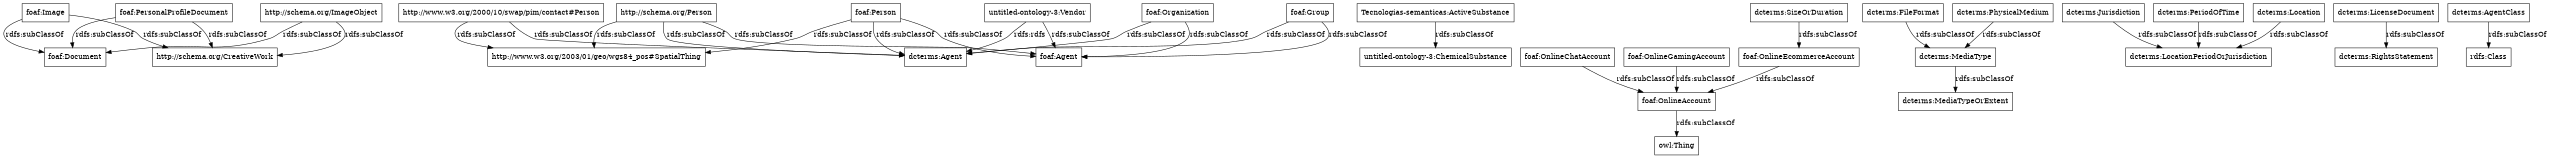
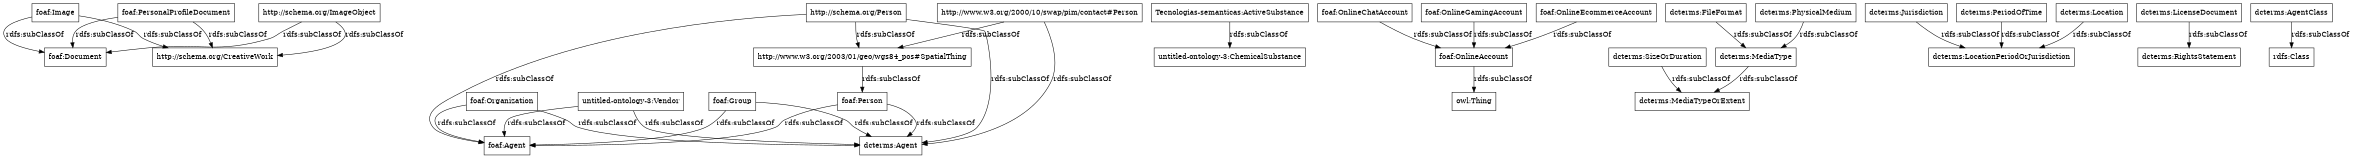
  digraph {
    rankdir=TB
    node [color=black shape=rectangle]
    "foaf:Image"
    "http://schema.org/CreativeWork"
    "foaf:Document"
    "http://www.w3.org/2000/10/swap/pim/contact#Person"
    "http://www.w3.org/2003/01/geo/wgs84_pos#SpatialThing"
    "dcterms:Agent"
    "http://schema.org/Person"
    "foaf:Agent"
    "Tecnologias-semanticas:ActiveSubstance"
    "untitled-ontology-3:ChemicalSubstance"
    "untitled-ontology-3:Vendor"
    "http://schema.org/ImageObject"
    "foaf:OnlineAccount"
    "owl:Thing"
    "foaf:Person"
    "foaf:PersonalProfileDocument"
    "foaf:OnlineChatAccount"
    "foaf:Organization"
    "foaf:OnlineGamingAccount"
    "foaf:Group"
    "foaf:OnlineEcommerceAccount"
    "dcterms:SizeOrDuration"
    "dcterms:MediaTypeOrExtent"
    "dcterms:Jurisdiction"
    "dcterms:LocationPeriodOrJurisdiction"
    "dcterms:PeriodOfTime"
    "dcterms:FileFormat"
    "dcterms:MediaType"
    "dcterms:LicenseDocument"
    "dcterms:RightsStatement"
    "dcterms:Location"
    "dcterms:PhysicalMedium"
    "dcterms:AgentClass"
    "rdfs:Class"
    "foaf:Image" -> "http://schema.org/CreativeWork" [label="rdfs:subClassOf"]
    "foaf:Image" -> "foaf:Document" [label="rdfs:subClassOf"]
    "http://www.w3.org/2000/10/swap/pim/contact#Person" -> "http://www.w3.org/2003/01/geo/wgs84_pos#SpatialThing" [label="rdfs:subClassOf"]
    "http://www.w3.org/2000/10/swap/pim/contact#Person" -> "dcterms:Agent" [label="rdfs:subClassOf"]
    "http://schema.org/Person" -> "http://www.w3.org/2003/01/geo/wgs84_pos#SpatialThing" [label="rdfs:subClassOf"]
    "http://schema.org/Person" -> "dcterms:Agent" [label="rdfs:subClassOf"]
    "http://schema.org/Person" -> "foaf:Agent" [label="rdfs:subClassOf"]
    "Tecnologias-semanticas:ActiveSubstance" -> "untitled-ontology-3:ChemicalSubstance" [label="rdfs:subClassOf"]
-   "untitled-ontology-3:Vendor" -> "dcterms:Agent" [label="rdfs:rdfs"]
+   "untitled-ontology-3:Vendor" -> "dcterms:Agent" [label="rdfs:subClassOf"]
    "untitled-ontology-3:Vendor" -> "foaf:Agent" [label="rdfs:subClassOf"]
    "http://schema.org/ImageObject" -> "http://schema.org/CreativeWork" [label="rdfs:subClassOf"]
    "http://schema.org/ImageObject" -> "foaf:Document" [label="rdfs:subClassOf"]
    "foaf:OnlineAccount" -> "owl:Thing" [label="rdfs:subClassOf"]
-   "foaf:Person" -> "http://www.w3.org/2003/01/geo/wgs84_pos#SpatialThing" [label="rdfs:subClassOf"]
+   "http://www.w3.org/2003/01/geo/wgs84_pos#SpatialThing" -> "foaf:Person" [label="rdfs:subClassOf"]
    "foaf:Person" -> "dcterms:Agent" [label="rdfs:subClassOf"]
    "foaf:Person" -> "foaf:Agent" [label="rdfs:subClassOf"]
    "foaf:PersonalProfileDocument" -> "http://schema.org/CreativeWork" [label="rdfs:subClassOf"]
    "foaf:PersonalProfileDocument" -> "foaf:Document" [label="rdfs:subClassOf"]
    "foaf:OnlineChatAccount" -> "foaf:OnlineAccount" [label="rdfs:subClassOf"]
    "foaf:Organization" -> "dcterms:Agent" [label="rdfs:subClassOf"]
    "foaf:Organization" -> "foaf:Agent" [label="rdfs:subClassOf"]
    "foaf:OnlineGamingAccount" -> "foaf:OnlineAccount" [label="rdfs:subClassOf"]
    "foaf:Group" -> "dcterms:Agent" [label="rdfs:subClassOf"]
    "foaf:Group" -> "foaf:Agent" [label="rdfs:subClassOf"]
    "foaf:OnlineEcommerceAccount" -> "foaf:OnlineAccount" [label="rdfs:subClassOf"]
-   "dcterms:SizeOrDuration" -> "foaf:OnlineEcommerceAccount" [label="rdfs:subClassOf"]
+   "dcterms:SizeOrDuration" -> "dcterms:MediaTypeOrExtent" [label="rdfs:subClassOf"]
    "dcterms:Jurisdiction" -> "dcterms:LocationPeriodOrJurisdiction" [label="rdfs:subClassOf"]
    "dcterms:PeriodOfTime" -> "dcterms:LocationPeriodOrJurisdiction" [label="rdfs:subClassOf"]
    "dcterms:FileFormat" -> "dcterms:MediaType" [label="rdfs:subClassOf"]
    "dcterms:MediaType" -> "dcterms:MediaTypeOrExtent" [label="rdfs:subClassOf"]
    "dcterms:LicenseDocument" -> "dcterms:RightsStatement" [label="rdfs:subClassOf"]
    "dcterms:Location" -> "dcterms:LocationPeriodOrJurisdiction" [label="rdfs:subClassOf"]
    "dcterms:PhysicalMedium" -> "dcterms:MediaType" [label="rdfs:subClassOf"]
    "dcterms:AgentClass" -> "rdfs:Class" [label="rdfs:subClassOf"]
  }
